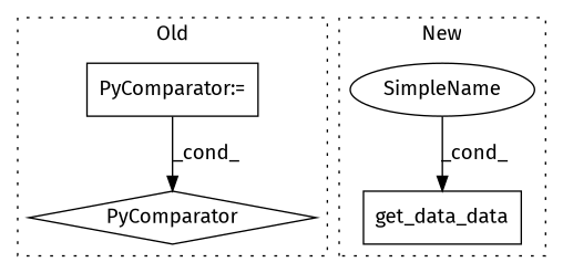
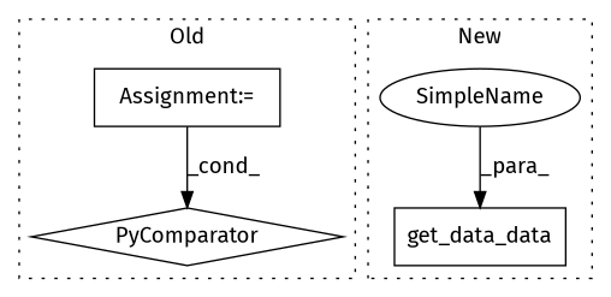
  digraph {
    fontname="Fira Sans"
    node [fontname="Fira Sans" l=60 s=8979 shape=box]
    edge [fontname="Fira Sans"]
    n1 [a=113 label=PyComparator shape=diamond]
-   n2 [a=7 label="PyComparator:="]
+   n2 [a=7 label="Assignment:="]
    n3 [a=32 l="14,1" label=get_data_data s="8900,8917"]
    n4 [a=42 l=1 label=SimpleName s=8916 shape=ellipse]
    subgraph cluster_1 {
      label=Old
      style=dotted
      n1
      n2
    }
    subgraph cluster_2 {
      label=New
      style=dotted
      n3
      n4
    }
    n2 -> n1 [label=_cond_]
-   n4 -> n3 [label=_cond_]
+   n4 -> n3 [label=_para_]
  }
